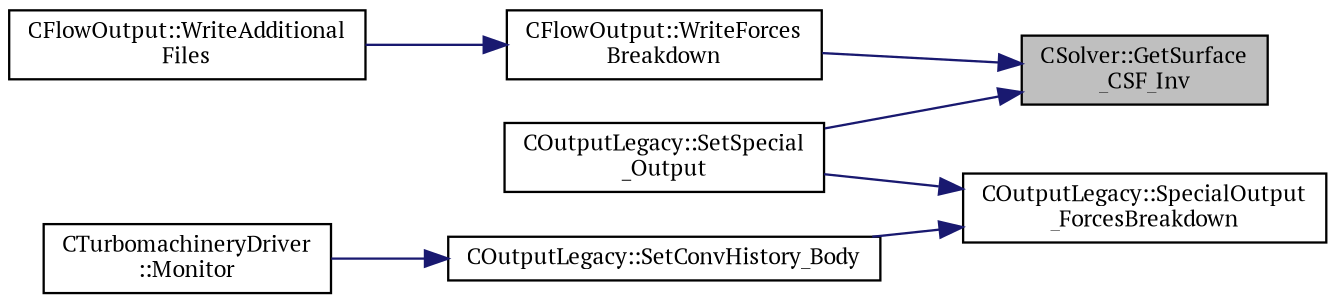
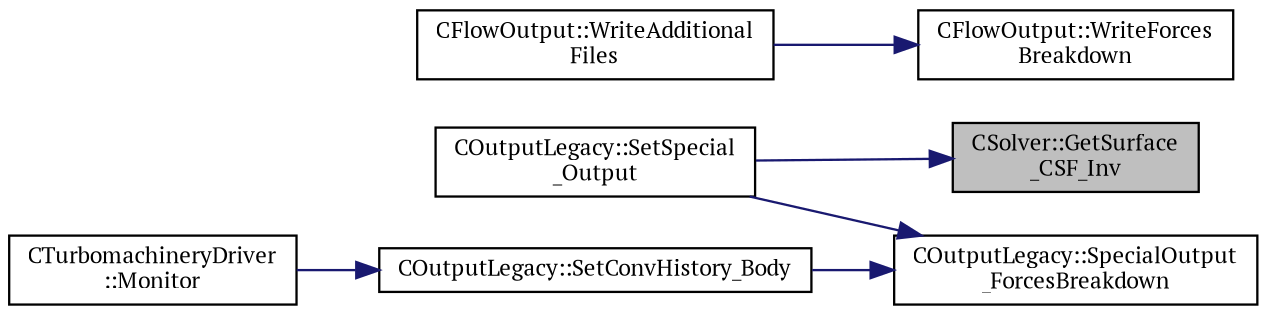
  digraph {
    fontname="PT Serif"
    rankdir=RL
    node [color=black fillcolor=white fontname="PT Serif" fontsize=10 shape=record style=filled]
    edge [color=midnightblue dir=back fontname="PT Serif" fontsize=10 labelfontname=Helvetica labelfontsize=10 style=solid]
    n1 [fillcolor=grey75 fontcolor=black height=0.2 label="CSolver::GetSurface\l_CSF_Inv" width=0.4]
    n2 [height=0.2 label="CFlowOutput::WriteForces\lBreakdown" width=0.4]
    n3 [height=0.2 label="COutputLegacy::SetSpecial\l_Output" width=0.4]
    n4 [height=0.2 label="COutputLegacy::SpecialOutput\l_ForcesBreakdown" width=0.4]
    n5 [height=0.2 label="COutputLegacy::SetConvHistory_Body" width=0.4]
    n6 [height=0.2 label="CFlowOutput::WriteAdditional\lFiles" width=0.4]
    n7 [height=0.2 label="CTurbomachineryDriver\l::Monitor" width=0.4]
-   n1 -> n2
    n1 -> n3
    n2 -> n6
    n4 -> n3
    n4 -> n5
    n5 -> n7
  }
